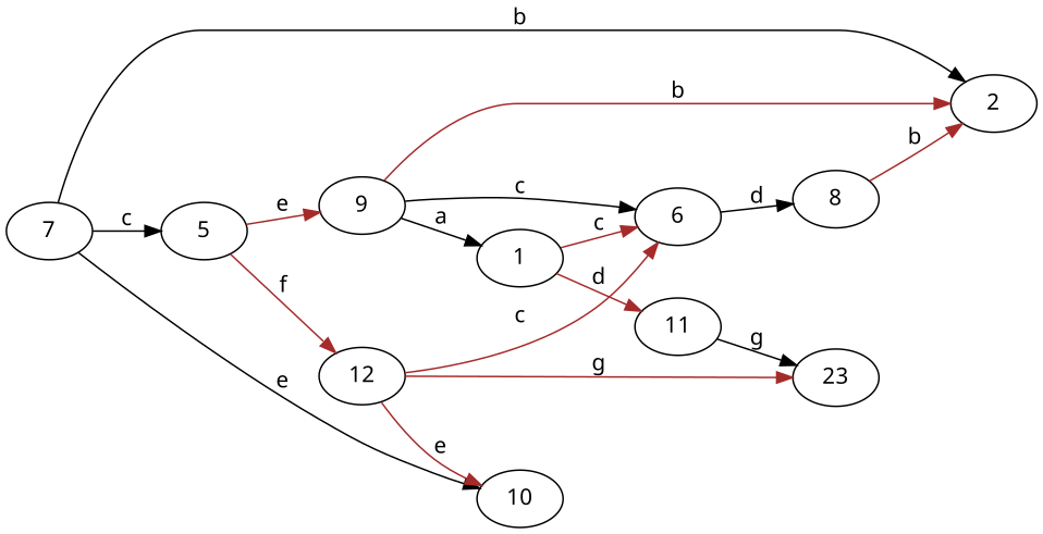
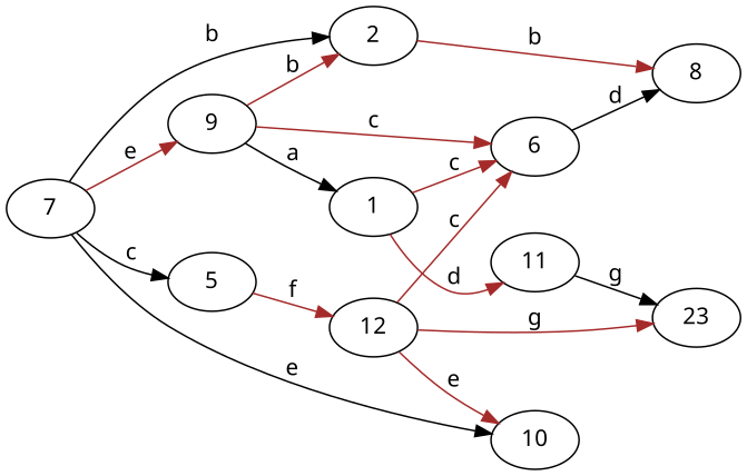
  strict digraph {
    fontname="Noto Sans"
    rankdir=LR
    node [fontname="Noto Sans"]
    edge [color=brown fontname="Noto Sans"]
    n1 [label=7]
    2
    5
    9
    10
    12
    1
    6
    11
    8
    n11 [label=23]
    n1 -> 2 [color=black label=b]
    n1 -> 5 [color=black label=c]
-   5 -> 9 [label=e]
+   n1 -> 9 [label=e]
    n1 -> 10 [color=black label=e]
    5 -> 12 [label=f]
    9 -> 2 [label=b]
    9 -> 1 [color=black label=a]
-   9 -> 6 [color=black label=c]
+   9 -> 6 [label=c]
    12 -> 10 [label=e]
    12 -> 6 [label=c]
    12 -> n11 [label=g]
    1 -> 6 [label=c]
    1 -> 11 [label=d]
    6 -> 8 [color=black label=d]
    11 -> n11 [color=black label=g]
-   8 -> 2 [label=b]
+   2 -> 8 [label=b]
  }
